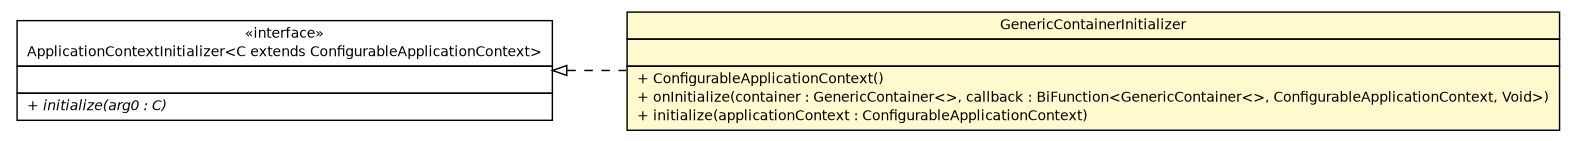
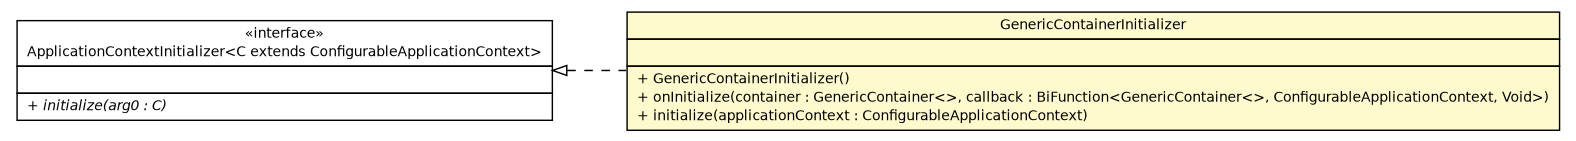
  digraph {
    nodesep=0.25
    ranksep=0.5
    rankdir=LR
    node [fontcolor=black fontname=Helvetica fontsize=10.0 shape=plaintext]
-   n1 [label=<<table title="top.infra.test.containers.GenericContainerInitializer" border="0" cellborder="1" cellspacing="0" cellpadding="2" port="p" bgcolor="lemonChiffon" href="./GenericContainerInitializer.html"> 		<tr><td><table border="0" cellspacing="0" cellpadding="1"> <tr><td align="center" balign="center"> GenericContainerInitializer </td></tr> 		</table></td></tr> 		<tr><td><table border="0" cellspacing="0" cellpadding="1"> <tr><td align="left" balign="left">  </td></tr> 		</table></td></tr> 		<tr><td><table border="0" cellspacing="0" cellpadding="1"> <tr><td align="left" balign="left"> + ConfigurableApplicationContext() </td></tr> <tr><td align="left" balign="left"> + onInitialize(container : GenericContainer&lt;&gt;, callback : BiFunction&lt;GenericContainer&lt;&gt;, ConfigurableApplicationContext, Void&gt;) </td></tr> <tr><td align="left" balign="left"> + initialize(applicationContext : ConfigurableApplicationContext) </td></tr> 		</table></td></tr> 		</table>>]
+   n1 [label=<<table title="top.infra.test.containers.GenericContainerInitializer" border="0" cellborder="1" cellspacing="0" cellpadding="2" port="p" bgcolor="lemonChiffon" href="./GenericContainerInitializer.html"> 		<tr><td><table border="0" cellspacing="0" cellpadding="1"> <tr><td align="center" balign="center"> GenericContainerInitializer </td></tr> 		</table></td></tr> 		<tr><td><table border="0" cellspacing="0" cellpadding="1"> <tr><td align="left" balign="left">  </td></tr> 		</table></td></tr> 		<tr><td><table border="0" cellspacing="0" cellpadding="1"> <tr><td align="left" balign="left"> + GenericContainerInitializer() </td></tr> <tr><td align="left" balign="left"> + onInitialize(container : GenericContainer&lt;&gt;, callback : BiFunction&lt;GenericContainer&lt;&gt;, ConfigurableApplicationContext, Void&gt;) </td></tr> <tr><td align="left" balign="left"> + initialize(applicationContext : ConfigurableApplicationContext) </td></tr> 		</table></td></tr> 		</table>>]
    n2 [label=<<table title="org.springframework.context.ApplicationContextInitializer" border="0" cellborder="1" cellspacing="0" cellpadding="2" port="p" href="http://java.sun.com/j2se/1.4.2/docs/api/org/springframework/context/ApplicationContextInitializer.html"> 		<tr><td><table border="0" cellspacing="0" cellpadding="1"> <tr><td align="center" balign="center"> &#171;interface&#187; </td></tr> <tr><td align="center" balign="center"> ApplicationContextInitializer&lt;C extends ConfigurableApplicationContext&gt; </td></tr> 		</table></td></tr> 		<tr><td><table border="0" cellspacing="0" cellpadding="1"> <tr><td align="left" balign="left">  </td></tr> 		</table></td></tr> 		<tr><td><table border="0" cellspacing="0" cellpadding="1"> <tr><td align="left" balign="left"><font face="Helvetica-Oblique" point-size="10.0"> + initialize(arg0 : C) </font></td></tr> 		</table></td></tr> 		</table>>]
    n2 -> n1 [arrowtail=empty dir=back fontname=Helvetica fontsize=10 headport=p labelfontname=Helvetica labelfontsize=10 style=dashed tailport=p]
  }
